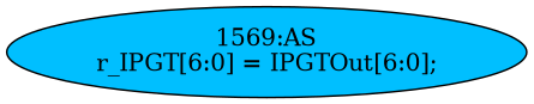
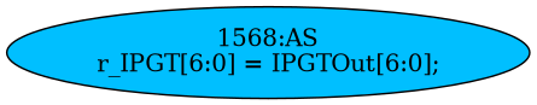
  strict digraph {
-   n1 [ast="<pyverilog.vparser.ast.Assign object at 0x7fbdee046b90>" def_var="['r_IPGT']" fillcolor=deepskyblue label="1569:AS\nr_IPGT[6:0] = IPGTOut[6:0];" statements="[]" style=filled typ=Assign use_var="['IPGTOut']"]
+   n1 [ast="<pyverilog.vparser.ast.Assign object at 0x7fbdee046b90>" def_var="['r_IPGT']" fillcolor=deepskyblue label="1568:AS\nr_IPGT[6:0] = IPGTOut[6:0];" statements="[]" style=filled typ=Assign use_var="['IPGTOut']"]
  }
